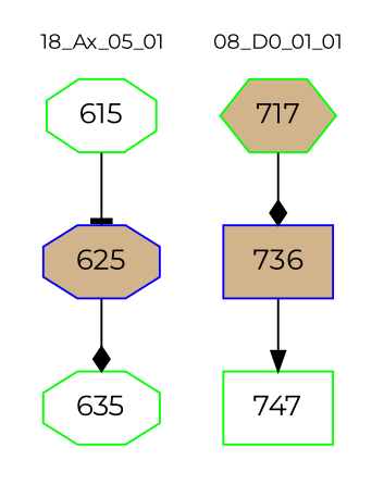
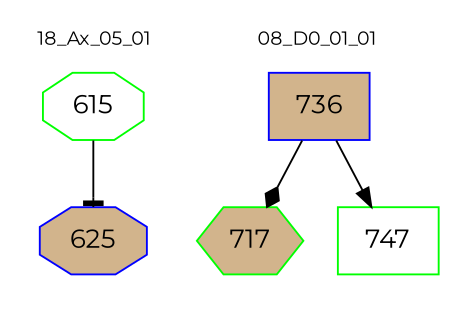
  digraph {
    fontname=Montserrat
    node [color=green fillcolor=tan fontname=Montserrat shape=octagon style=filled]
    edge [arrowhead=diamond color=black fontname=Montserrat]
    n1 [color=blue label=625]
    n2 [fillcolor=white label=615]
-   n3 [fillcolor=white label=635]
    n4 [color=blue label=736 shape=box]
    n5 [label=717 shape=hexagon]
    n6 [fillcolor=white label=747 shape=box]
    subgraph cluster_1 {
      color=white
      fontsize=10
      label="18_Ax_05_01"
      n1
      n2
-     n3
    }
    subgraph cluster_2 {
      color=white
      fontsize=10
      label="08_D0_01_01"
      n4
      n5
      n6
    }
-   n1 -> n3
    n2 -> n1 [arrowhead=tee]
-   n5 -> n4
+   n4 -> n5
    n4 -> n6 [arrowhead=normal]
  }
